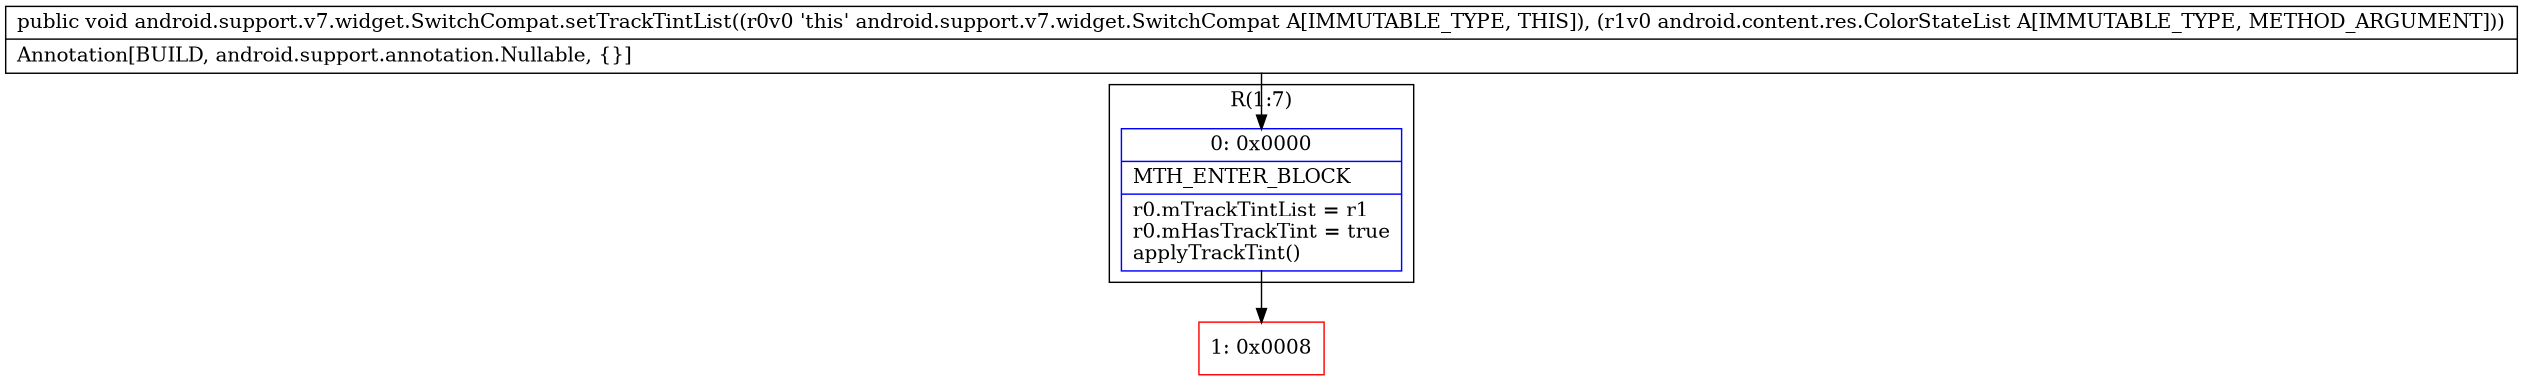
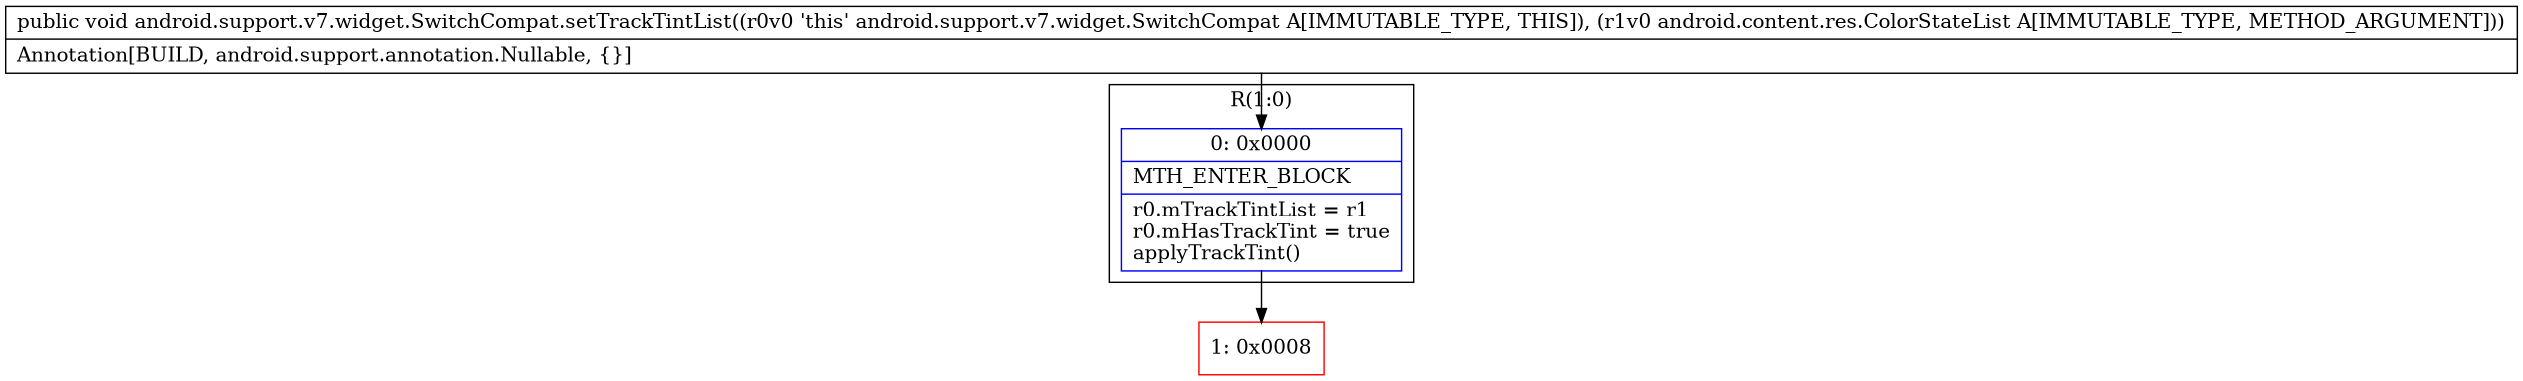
  digraph {
    node [shape=record]
    n1 [color=blue label="{0\:\ 0x0000|MTH_ENTER_BLOCK\l|r0.mTrackTintList = r1\lr0.mHasTrackTint = true\lapplyTrackTint()\l}"]
    n2 [color=red label="{1\:\ 0x0008}"]
    n3 [label="{public void android.support.v7.widget.SwitchCompat.setTrackTintList((r0v0 'this' android.support.v7.widget.SwitchCompat A[IMMUTABLE_TYPE, THIS]), (r1v0 android.content.res.ColorStateList A[IMMUTABLE_TYPE, METHOD_ARGUMENT]))  | Annotation[BUILD, android.support.annotation.Nullable, \{\}]\l}"]
    subgraph cluster_1 {
-     label="R(1:7)"
+     label="R(1:0)"
      n1
    }
    n1 -> n2
    n3 -> n1
  }
